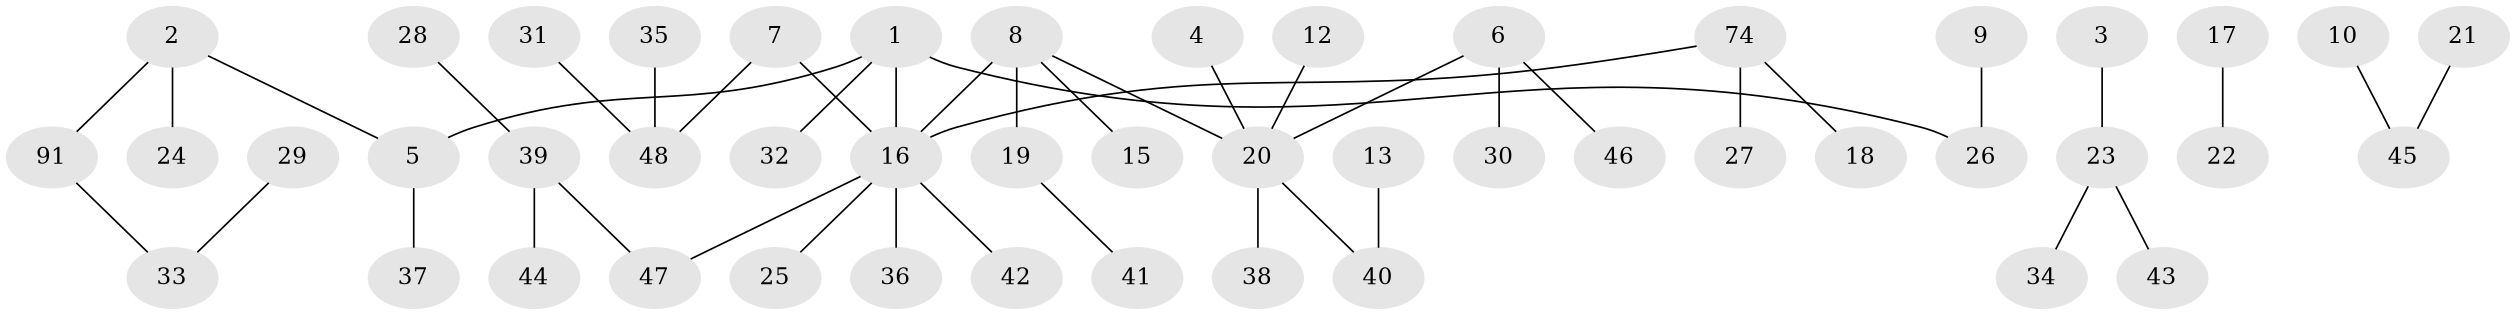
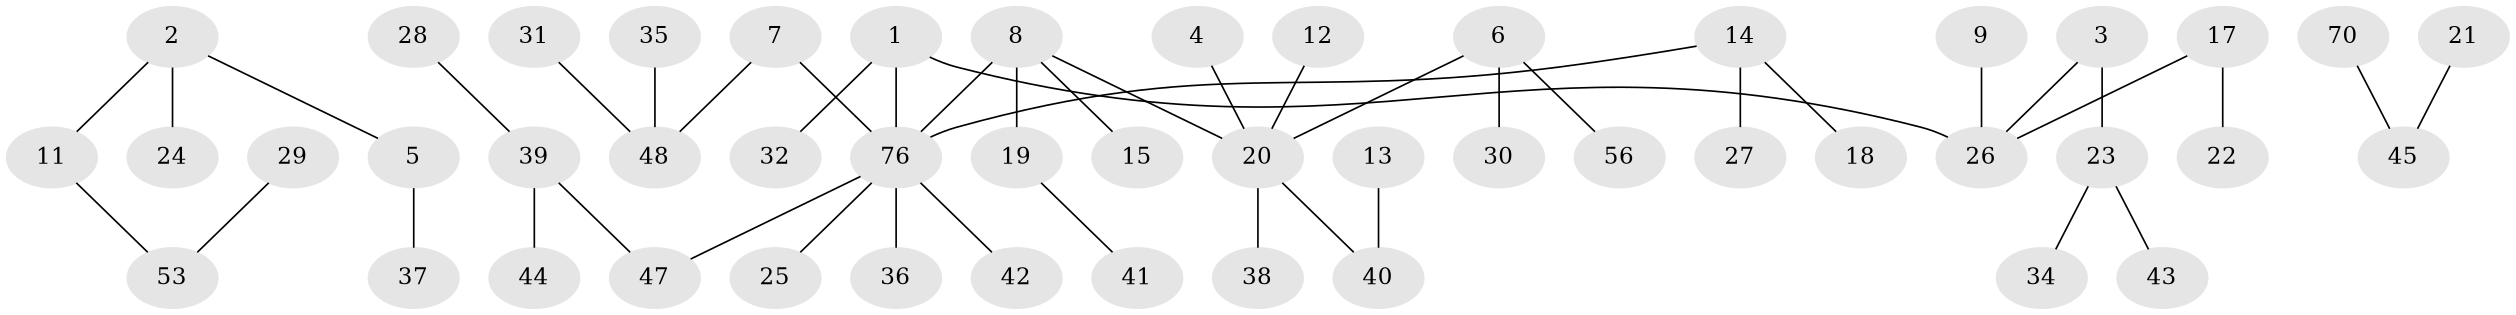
  graph {
    node [color=gray90 style=filled]
    edge [weight=1.0]
    1
    5
-   16
+   16 [label=76]
    26
    32
    37
    25
    36
    42
    47
    2
-   11 [label=91]
+   11
    24
-   33
+   33 [label=53]
    3
    23
    34
    43
    4
    20
    40
    38
    6
    30
-   46
+   46 [label=56]
    7
    48
    8
    15
    19
    41
    9
-   10
+   10 [label=70]
    45
    12
    13
-   14 [label=74]
+   14
    18
    27
    17
    22
    21
    28
    39
    44
    29
    31
    35
-   1 -- 5
    1 -- 16
    1 -- 26
    1 -- 32
    5 -- 37
    16 -- 25
    16 -- 36
    16 -- 42
    16 -- 47
    2 -- 5
    2 -- 11
    2 -- 24
    11 -- 33
+   3 -- 26
    3 -- 23
    23 -- 34
    23 -- 43
    4 -- 20
    20 -- 40
    20 -- 38
    6 -- 20
    6 -- 30
    6 -- 46
    7 -- 16
    7 -- 48
    8 -- 16
    8 -- 20
    8 -- 15
    8 -- 19
    19 -- 41
    9 -- 26
    10 -- 45
    12 -- 20
    13 -- 40
    14 -- 16
    14 -- 18
    14 -- 27
+   17 -- 26
    17 -- 22
    21 -- 45
    28 -- 39
    39 -- 47
    39 -- 44
    29 -- 33
    31 -- 48
    35 -- 48
  }
